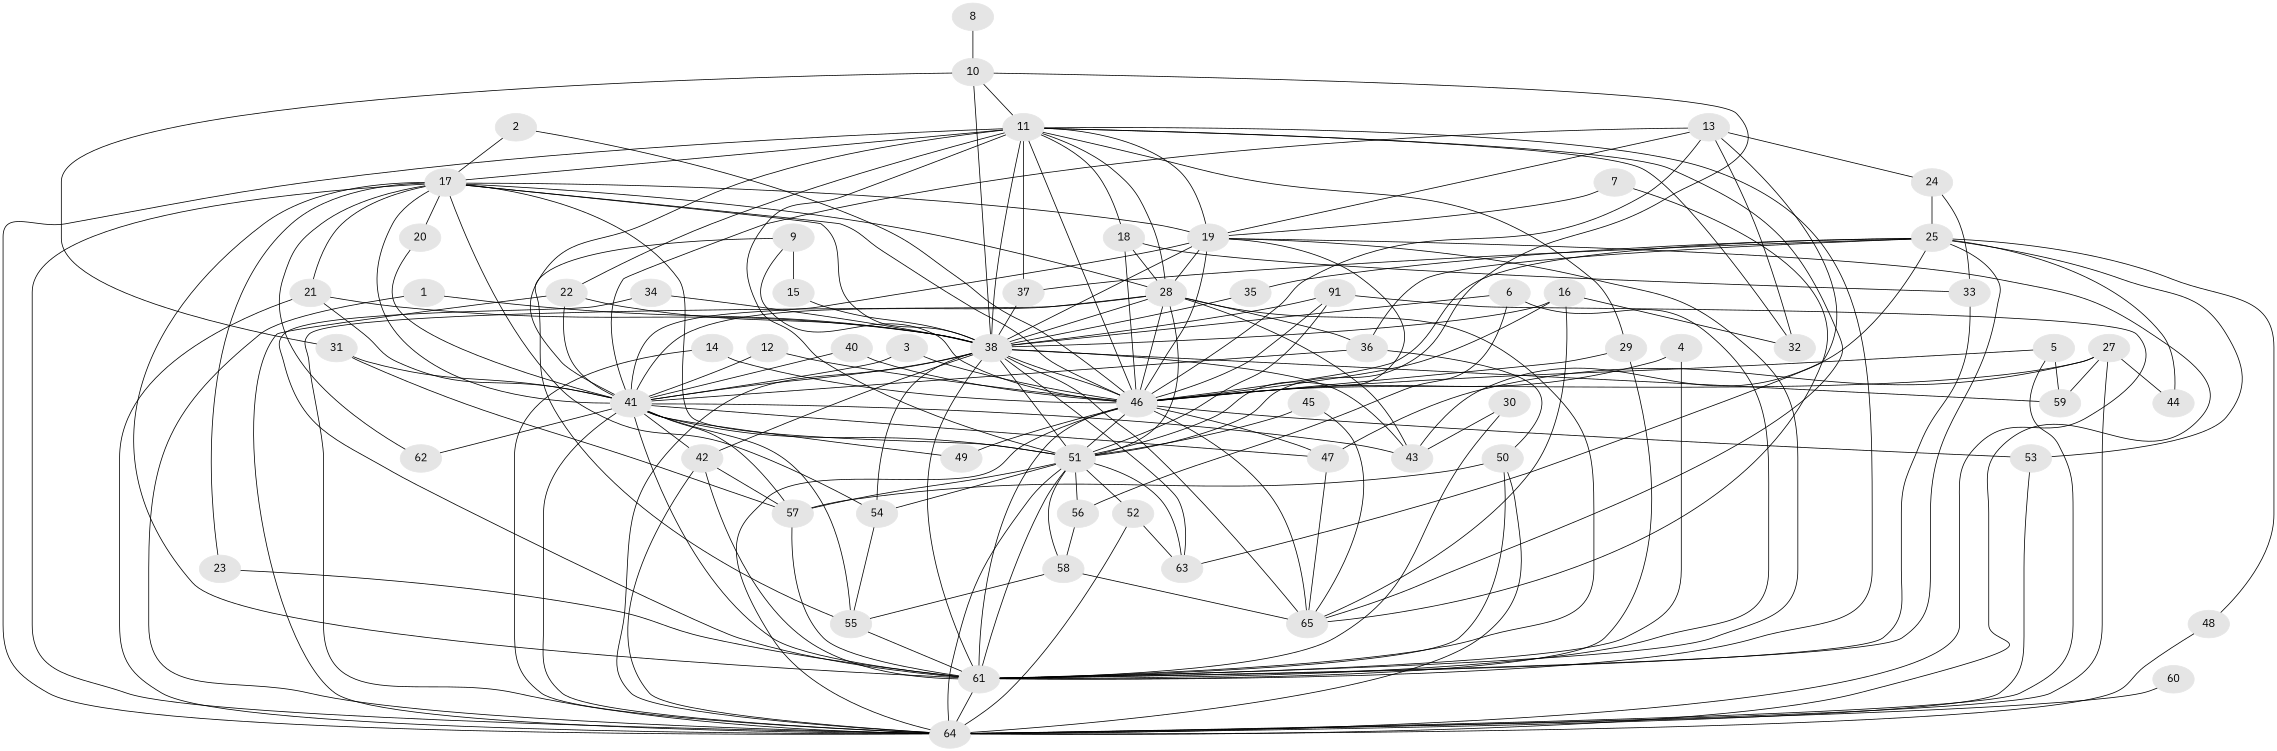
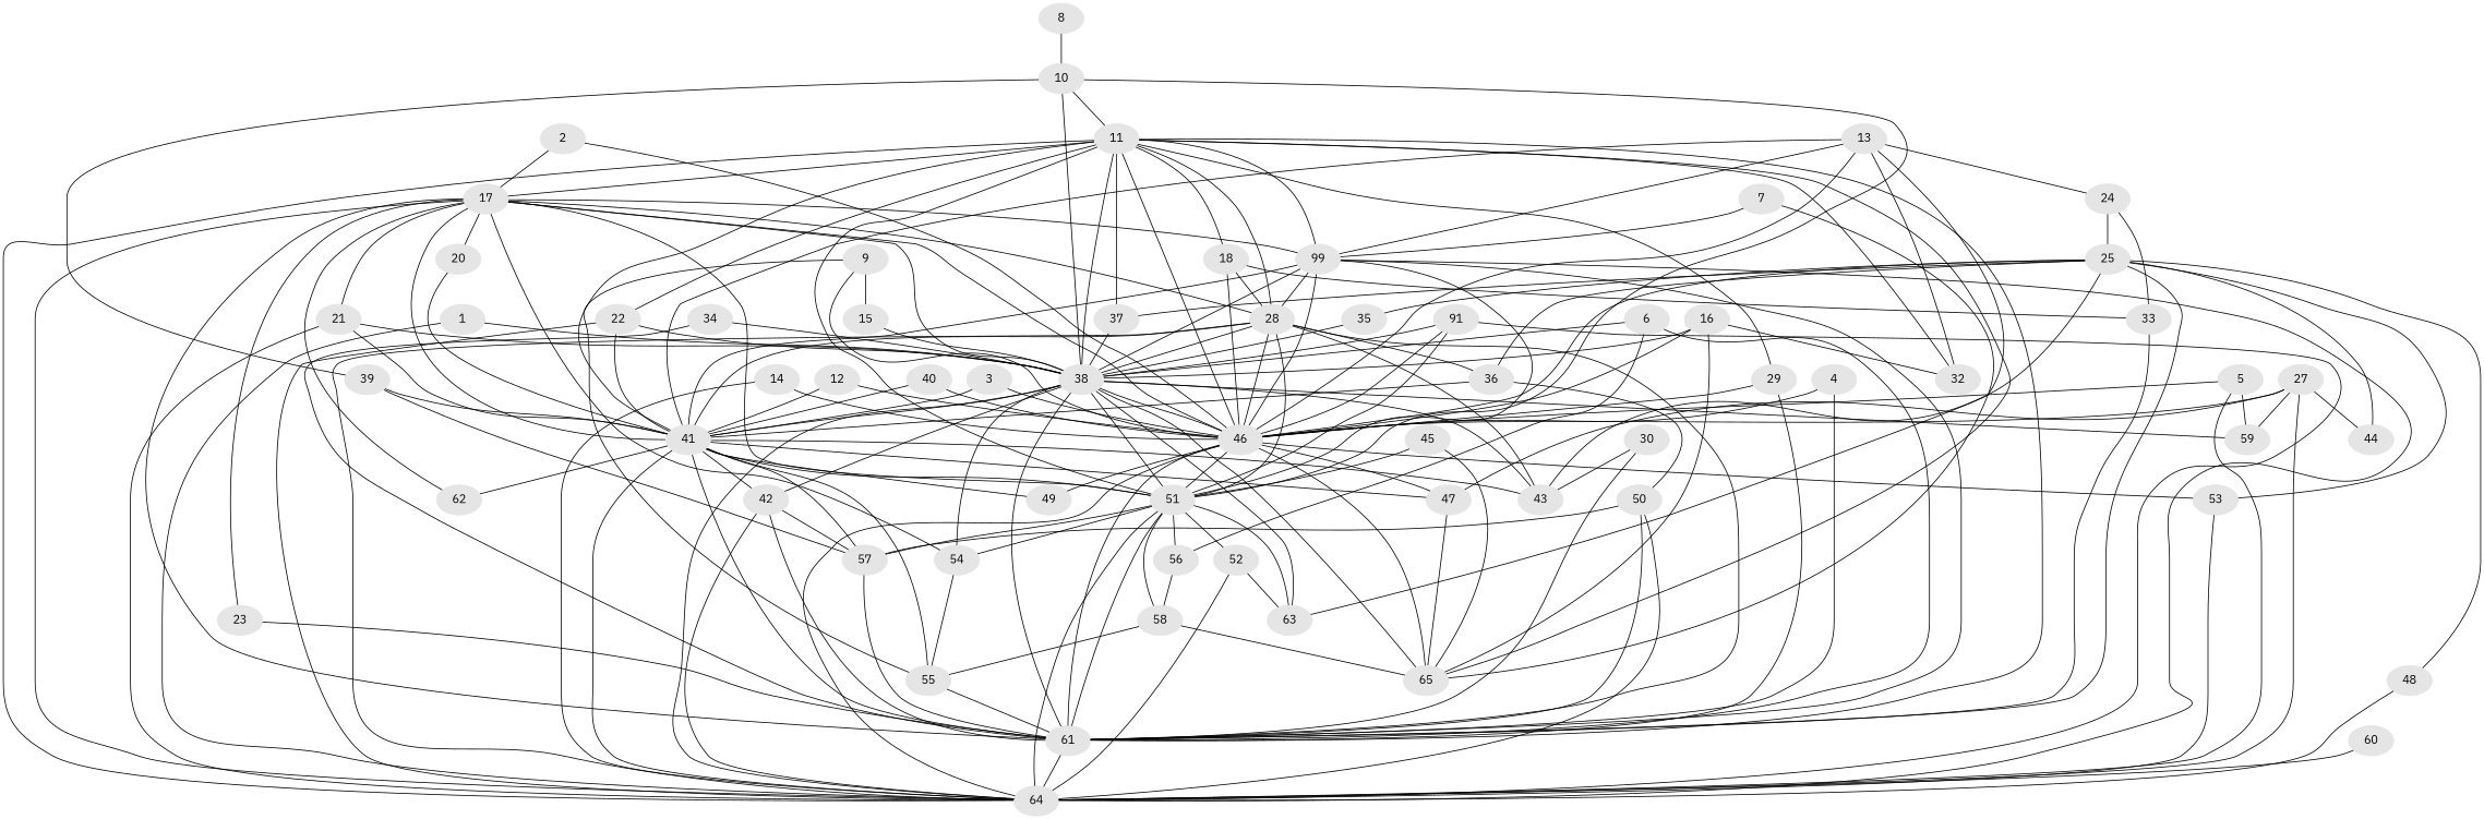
  graph {
    fontname="IBM Plex Sans"
    node [color=gray90 fontname="IBM Plex Sans" style=filled]
    edge [fontname="IBM Plex Sans" weight=1.0]
    1
    38
    64
    46
    41
    61
    59
    65
    51
    63
    54
    43
    42
    2
    17
-   19
+   19 [label=99]
    28
    20
    21
    23
    62
    53
    47
    49
    3
    55
    57
    4
    5
    6
    56
    58
    7
    8
    10
    11
-   39 [label=31]
+   39
    9
    15
    18
    22
    29
    32
    37
    52
    33
    36
    12
    13
    24
    25
    14
    16
    35
    44
    48
    50
    27
    30
    n60 [label=91]
    34
    40
    45
    60
    1 -- 38
    1 -- 64
    38 -- 64 [weight=2.0]
    38 -- 46 [weight=4.0]
    38 -- 41
    38 -- 61 [weight=2.0]
    38 -- 59
    38 -- 65 [weight=2.0]
    38 -- 51 [weight=2.0]
    38 -- 63
    38 -- 54
    38 -- 43 [weight=2.0]
    38 -- 42
    46 -- 64
    46 -- 61
    46 -- 65 [weight=2.0]
    46 -- 51
    46 -- 53
    46 -- 47
    46 -- 49
    41 -- 64
    41 -- 61
    41 -- 51
    41 -- 43
    41 -- 42
    41 -- 62
    41 -- 47
    41 -- 49
    41 -- 55
    41 -- 57
    61 -- 64
    51 -- 64
    51 -- 61
    51 -- 63
    51 -- 54 [weight=2.0]
    51 -- 57
    51 -- 56
    51 -- 58
    51 -- 52
    54 -- 55
    42 -- 64
    42 -- 61
    42 -- 57
    2 -- 46
    2 -- 17
    17 -- 38
    17 -- 64
    17 -- 46
    17 -- 41 [weight=3.0]
    17 -- 61
    17 -- 51
    17 -- 54
    17 -- 19
    17 -- 28 [weight=2.0]
    17 -- 20
    17 -- 21
    17 -- 23
    17 -- 62
    19 -- 38
    19 -- 64
    19 -- 46
    19 -- 41 [weight=2.0]
    19 -- 61 [weight=2.0]
    19 -- 51
    19 -- 28
    28 -- 38 [weight=2.0]
    28 -- 64
    28 -- 46 [weight=2.0]
    28 -- 41 [weight=2.0]
    28 -- 61
    28 -- 51 [weight=2.0]
    28 -- 43
    28 -- 36
    20 -- 41
    21 -- 38
    21 -- 64
    21 -- 41
    23 -- 61
    53 -- 64
    47 -- 65
    3 -- 46
    3 -- 41
    55 -- 61
    57 -- 61 [weight=2.0]
    4 -- 46
    4 -- 61
    5 -- 64
    5 -- 46
    5 -- 59
    6 -- 38
    6 -- 61
    6 -- 56
    56 -- 58
    58 -- 65
    58 -- 55
    7 -- 65
    7 -- 19
    8 -- 10
    10 -- 38
    10 -- 51
    10 -- 11
    10 -- 39
    11 -- 38 [weight=3.0]
    11 -- 64
    11 -- 46
    11 -- 41
    11 -- 61
    11 -- 65
    11 -- 51
    11 -- 17
    11 -- 19
    11 -- 28 [weight=2.0]
    11 -- 18
    11 -- 22
    11 -- 29
    11 -- 32
    11 -- 37
    39 -- 41
    39 -- 57
    9 -- 46
    9 -- 55
    9 -- 15
    15 -- 38
    18 -- 46
    18 -- 28
    18 -- 33
    22 -- 38
    22 -- 64
    22 -- 41
    29 -- 46
    29 -- 61
    37 -- 38
    52 -- 64 [weight=2.0]
    52 -- 63
    33 -- 61
    36 -- 41
    36 -- 50
    12 -- 46
    12 -- 41
    13 -- 46
    13 -- 41
    13 -- 63
    13 -- 19
    13 -- 32
    13 -- 24
    24 -- 33
    24 -- 25
    25 -- 46 [weight=2.0]
    25 -- 61
    25 -- 43
    25 -- 53
    25 -- 37
    25 -- 36 [weight=2.0]
    25 -- 35
    25 -- 44
    25 -- 48
    14 -- 64
    14 -- 46
    16 -- 38
    16 -- 46
    16 -- 65
    16 -- 32
    35 -- 38
    48 -- 64
    50 -- 64
    50 -- 61
    50 -- 57
    27 -- 64 [weight=2.0]
    27 -- 46
    27 -- 59
    27 -- 47
    27 -- 44
    30 -- 61
    30 -- 43
    n60 -- 38
    n60 -- 64
    n60 -- 46
    n60 -- 51
    34 -- 38
    34 -- 61
    40 -- 46
    40 -- 41
    45 -- 65
    45 -- 51
    60 -- 64 [weight=2.0]
  }
